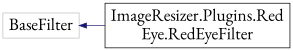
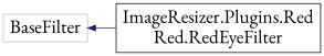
  digraph {
    rankdir=LR
    fontname="EB Garamond"
    node [fillcolor=white fontname="EB Garamond" fontsize=24 shape=record style=filled]
    n1 [color=grey75 height=0.2 label=BaseFilter width=0.4]
-   n2 [color=black height=0.2 label="ImageResizer.Plugins.Red\lEye.RedEyeFilter" width=0.4]
+   n2 [color=black height=0.2 label="ImageResizer.Plugins.Red\lRed.RedEyeFilter" width=0.4]
    n1 -> n2 [color=midnightblue dir=back fontname="EB Garamond" fontsize=24 labelfontname=Helvetica labelfontsize=24 style=solid]
  }
